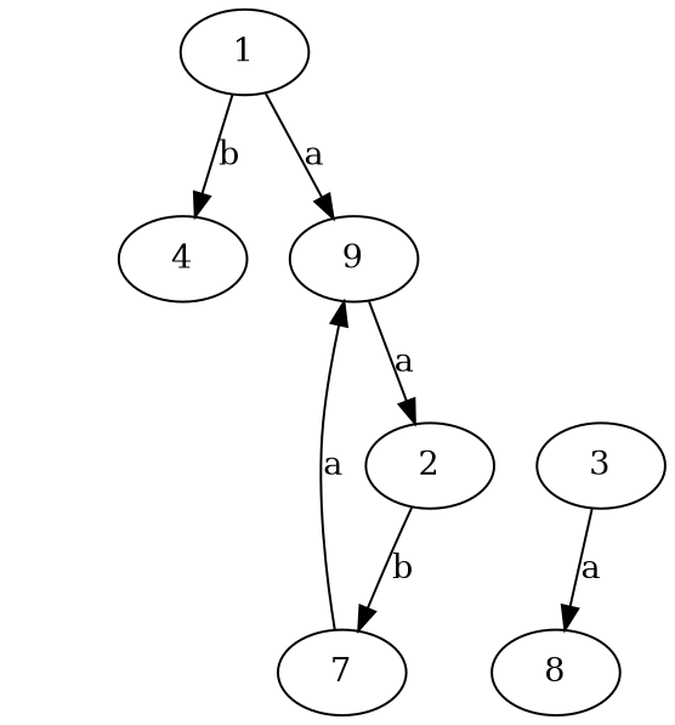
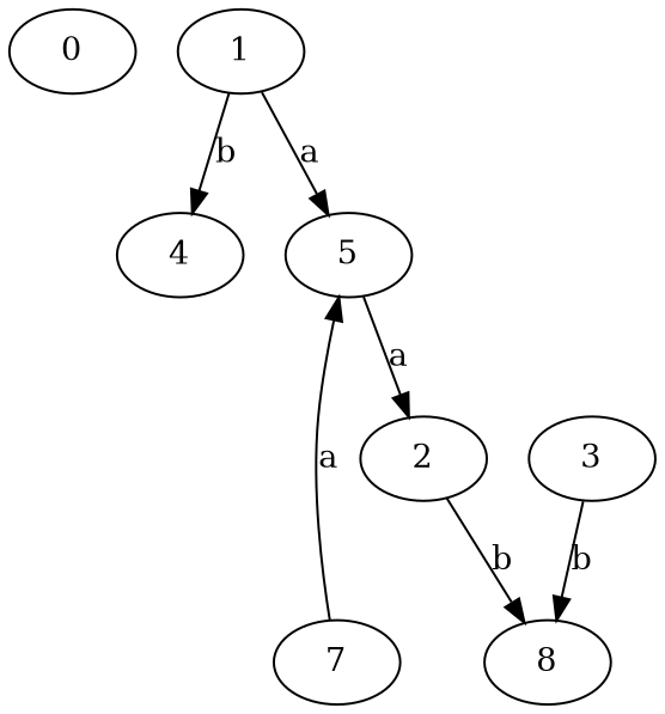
  strict digraph {
+   0
    1
    4
-   5 [label=9]
+   5
    2
    7
    3
    8
    1 -> 4 [label=b]
    1 -> 5 [label=a]
    5 -> 2 [label=a]
-   2 -> 7 [label=b]
+   2 -> 8 [label=b]
    7 -> 5 [label=a]
-   3 -> 8 [label=a]
+   3 -> 8 [label=b]
  }
